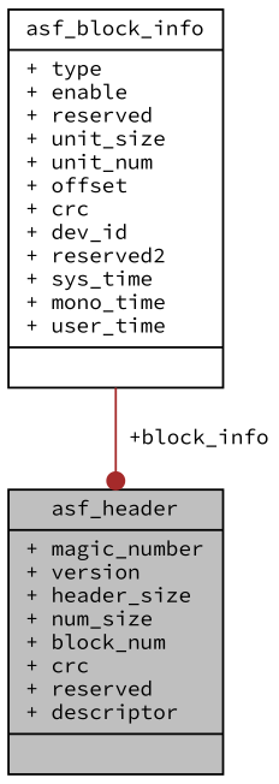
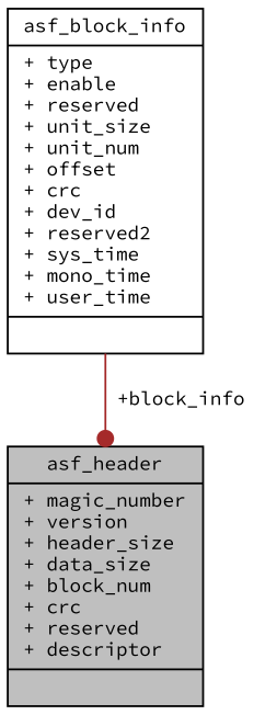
  digraph {
    fontname="Source Code Pro"
    node [color=black fontname="Source Code Pro" fontsize=10 shape=record]
-   n1 [fillcolor=grey75 fontcolor=black height=0.2 label="{asf_header\n|+ magic_number\l+ version\l+ header_size\l+ num_size\l+ block_num\l+ crc\l+ reserved\l+ descriptor\l|}" style=filled width=0.4]
+   n1 [fillcolor=grey75 fontcolor=black height=0.2 label="{asf_header\n|+ magic_number\l+ version\l+ header_size\l+ data_size\l+ block_num\l+ crc\l+ reserved\l+ descriptor\l|}" style=filled width=0.4]
    n2 [height=0.2 label="{asf_block_info\n|+ type\l+ enable\l+ reserved\l+ unit_size\l+ unit_num\l+ offset\l+ crc\l+ dev_id\l+ reserved2\l+ sys_time\l+ mono_time\l+ user_time\l|}" width=0.4]
    n2 -> n1 [arrowhead=dot color=brown fontname="Source Code Pro" fontsize=10 label=" +block_info" labelfontname=Helvetica labelfontsize=10 style=solid]
  }
